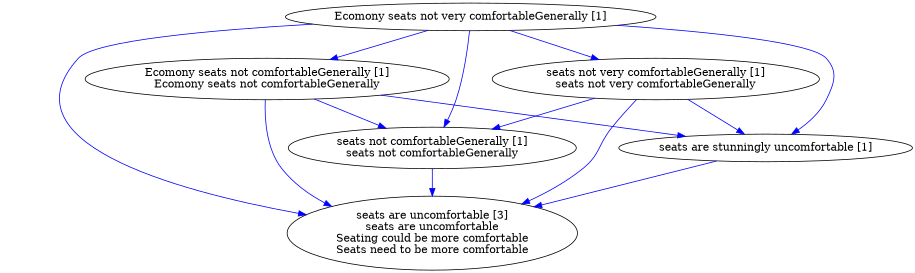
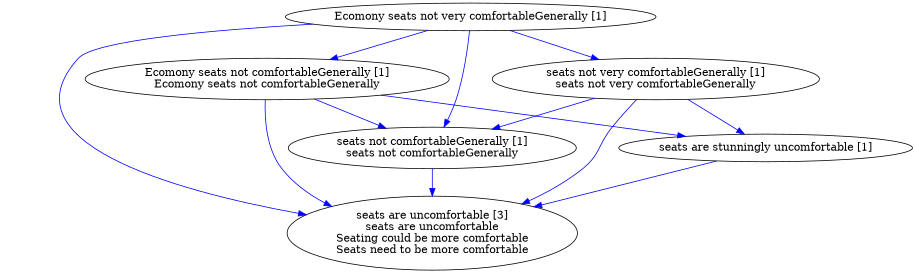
  digraph {
    edge [color=blue]
    "Ecomony seats not very comfortableGenerally [1]"
    "seats are uncomfortable [3]\nseats are uncomfortable\nSeating could be more comfortable\nSeats need to be more comfortable"
    "Ecomony seats not comfortableGenerally [1]\nEcomony seats not comfortableGenerally"
    "seats not comfortableGenerally [1]\nseats not comfortableGenerally"
    "seats not very comfortableGenerally [1]\nseats not very comfortableGenerally"
    "seats are stunningly uncomfortable [1]"
    "Ecomony seats not very comfortableGenerally [1]" -> "seats are uncomfortable [3]\nseats are uncomfortable\nSeating could be more comfortable\nSeats need to be more comfortable"
    "Ecomony seats not very comfortableGenerally [1]" -> "Ecomony seats not comfortableGenerally [1]\nEcomony seats not comfortableGenerally"
    "Ecomony seats not very comfortableGenerally [1]" -> "seats not comfortableGenerally [1]\nseats not comfortableGenerally"
    "Ecomony seats not very comfortableGenerally [1]" -> "seats not very comfortableGenerally [1]\nseats not very comfortableGenerally"
-   "Ecomony seats not very comfortableGenerally [1]" -> "seats are stunningly uncomfortable [1]"
    "Ecomony seats not comfortableGenerally [1]\nEcomony seats not comfortableGenerally" -> "seats are uncomfortable [3]\nseats are uncomfortable\nSeating could be more comfortable\nSeats need to be more comfortable"
    "Ecomony seats not comfortableGenerally [1]\nEcomony seats not comfortableGenerally" -> "seats not comfortableGenerally [1]\nseats not comfortableGenerally"
    "Ecomony seats not comfortableGenerally [1]\nEcomony seats not comfortableGenerally" -> "seats are stunningly uncomfortable [1]"
    "seats not comfortableGenerally [1]\nseats not comfortableGenerally" -> "seats are uncomfortable [3]\nseats are uncomfortable\nSeating could be more comfortable\nSeats need to be more comfortable"
    "seats not very comfortableGenerally [1]\nseats not very comfortableGenerally" -> "seats are uncomfortable [3]\nseats are uncomfortable\nSeating could be more comfortable\nSeats need to be more comfortable"
    "seats not very comfortableGenerally [1]\nseats not very comfortableGenerally" -> "seats not comfortableGenerally [1]\nseats not comfortableGenerally"
    "seats not very comfortableGenerally [1]\nseats not very comfortableGenerally" -> "seats are stunningly uncomfortable [1]"
    "seats are stunningly uncomfortable [1]" -> "seats are uncomfortable [3]\nseats are uncomfortable\nSeating could be more comfortable\nSeats need to be more comfortable"
  }
